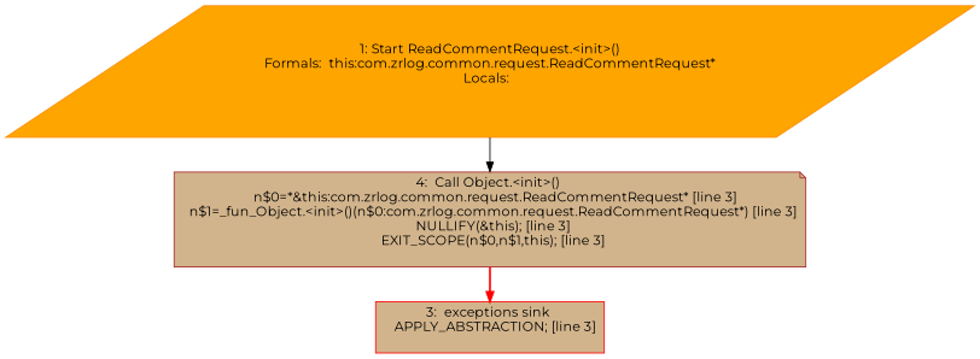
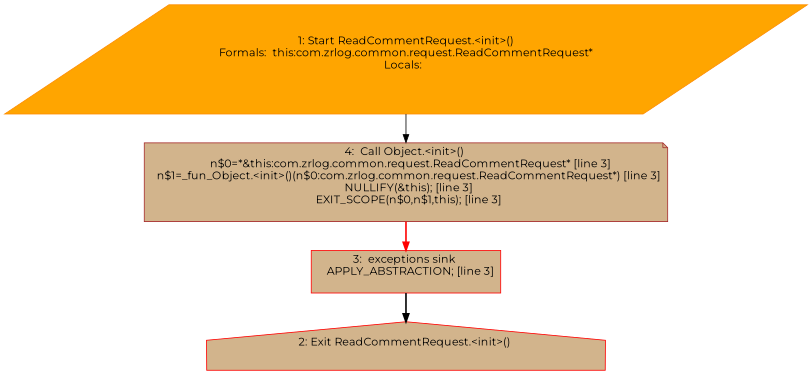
  digraph {
    fontname=Montserrat
    node [color=red fillcolor=tan fontname=Montserrat style=filled]
    edge [fontname=Montserrat style=bold]
    n1 [color=darkorange fillcolor=orange label="1: Start ReadCommentRequest.<init>()\nFormals:  this:com.zrlog.common.request.ReadCommentRequest*\nLocals:  \n  " shape=parallelogram]
    n2 [color=brown label="4:  Call Object.<init>() \n   n$0=*&this:com.zrlog.common.request.ReadCommentRequest* [line 3]\n  n$1=_fun_Object.<init>()(n$0:com.zrlog.common.request.ReadCommentRequest*) [line 3]\n  NULLIFY(&this); [line 3]\n  EXIT_SCOPE(n$0,n$1,this); [line 3]\n " shape=note]
    n3 [label="3:  exceptions sink \n   APPLY_ABSTRACTION; [line 3]\n " shape=box]
+   n4 [label="2: Exit ReadCommentRequest.<init>() \n  " shape=house]
    n1 -> n2 [style=solid]
    n2 -> n3 [color=red]
+   n3 -> n4
  }
